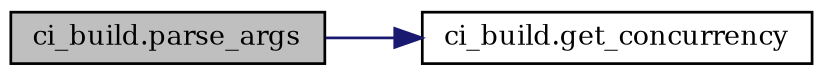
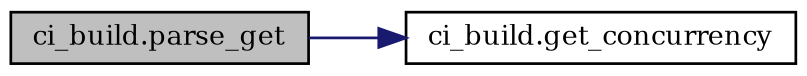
  digraph {
    rankdir=LR
    fontname="DejaVu Serif"
    node [color=black fontname="DejaVu Serif" fontsize=10 shape=record style=filled]
-   n1 [fillcolor=grey75 fontcolor=black height=0.2 label="ci_build.parse_args" width=0.4]
+   n1 [fillcolor=grey75 fontcolor=black height=0.2 label="ci_build.parse_get" width=0.4]
    n2 [fillcolor=white height=0.2 label="ci_build.get_concurrency" width=0.4]
    n1 -> n2 [color=midnightblue fontname="DejaVu Serif" fontsize=10 labelfontname=Helvetica labelfontsize=10 style=solid]
  }
